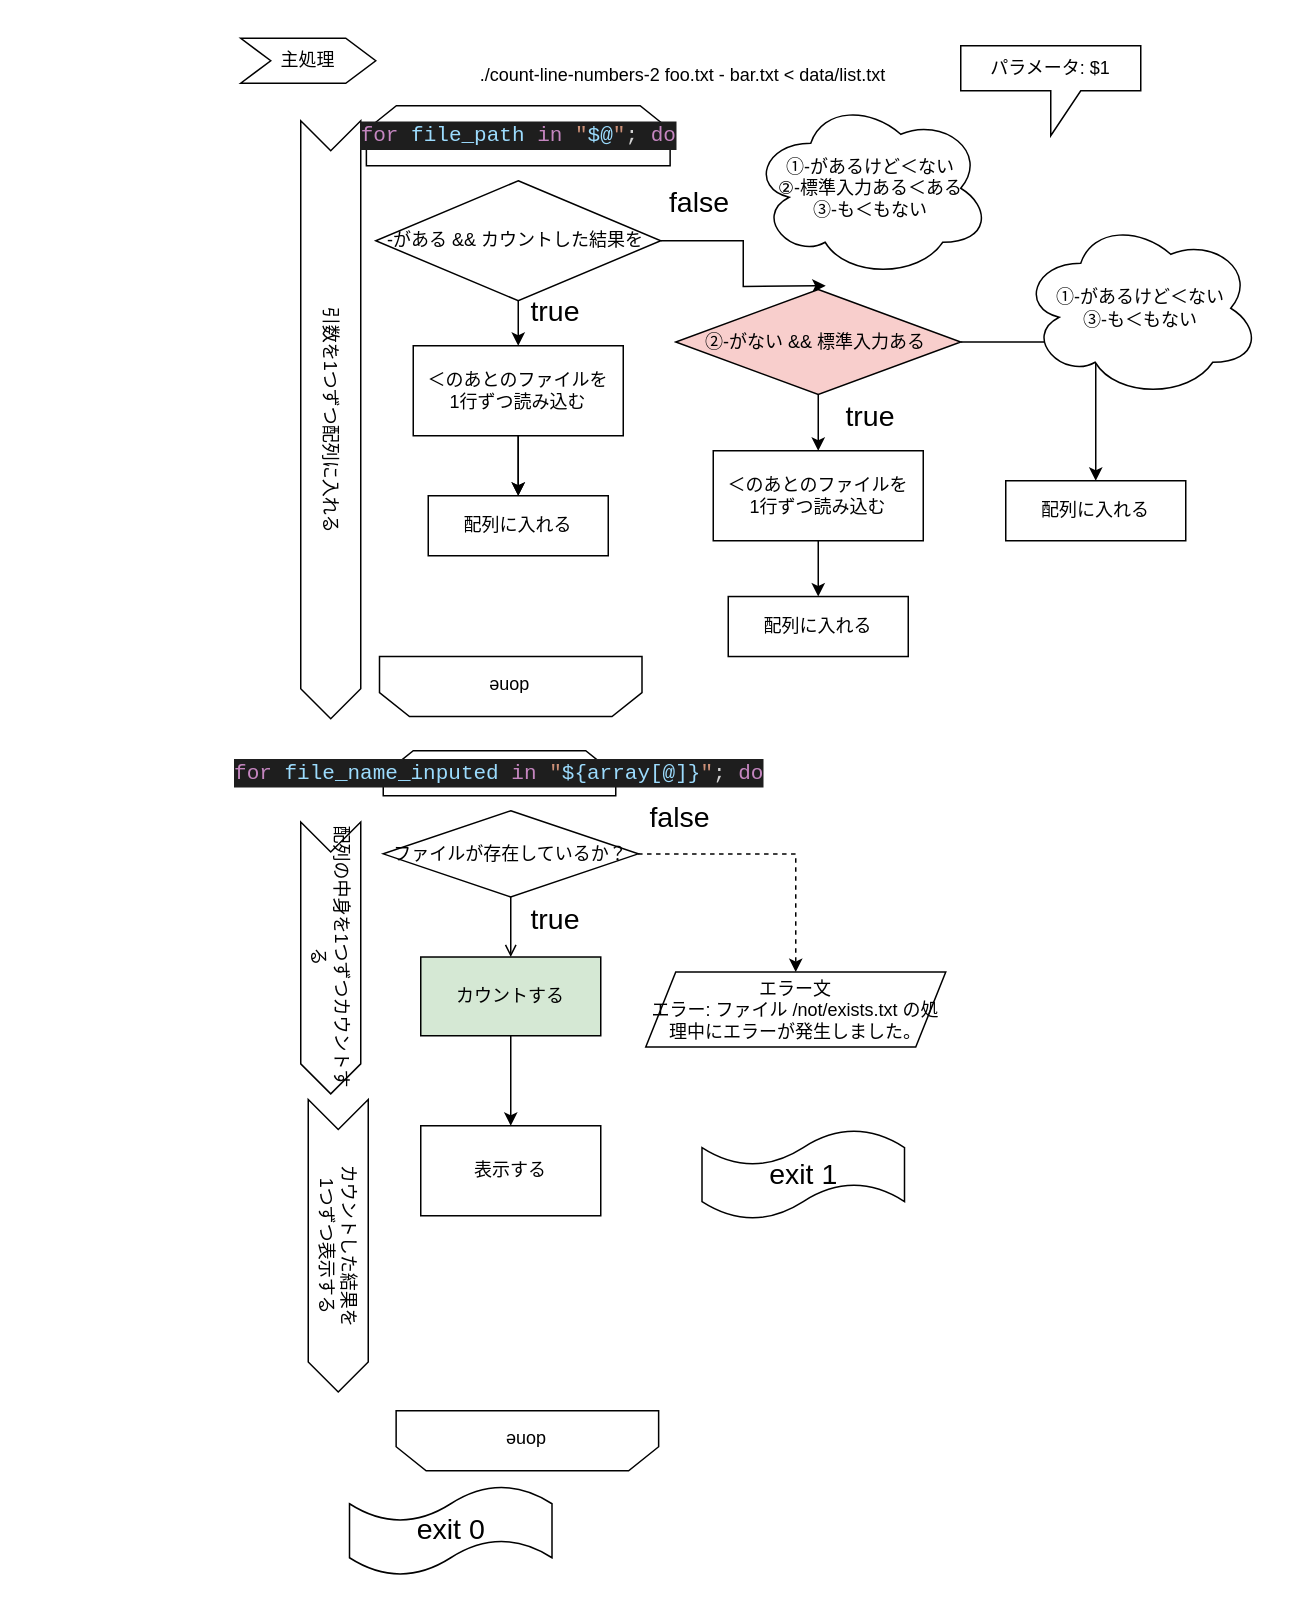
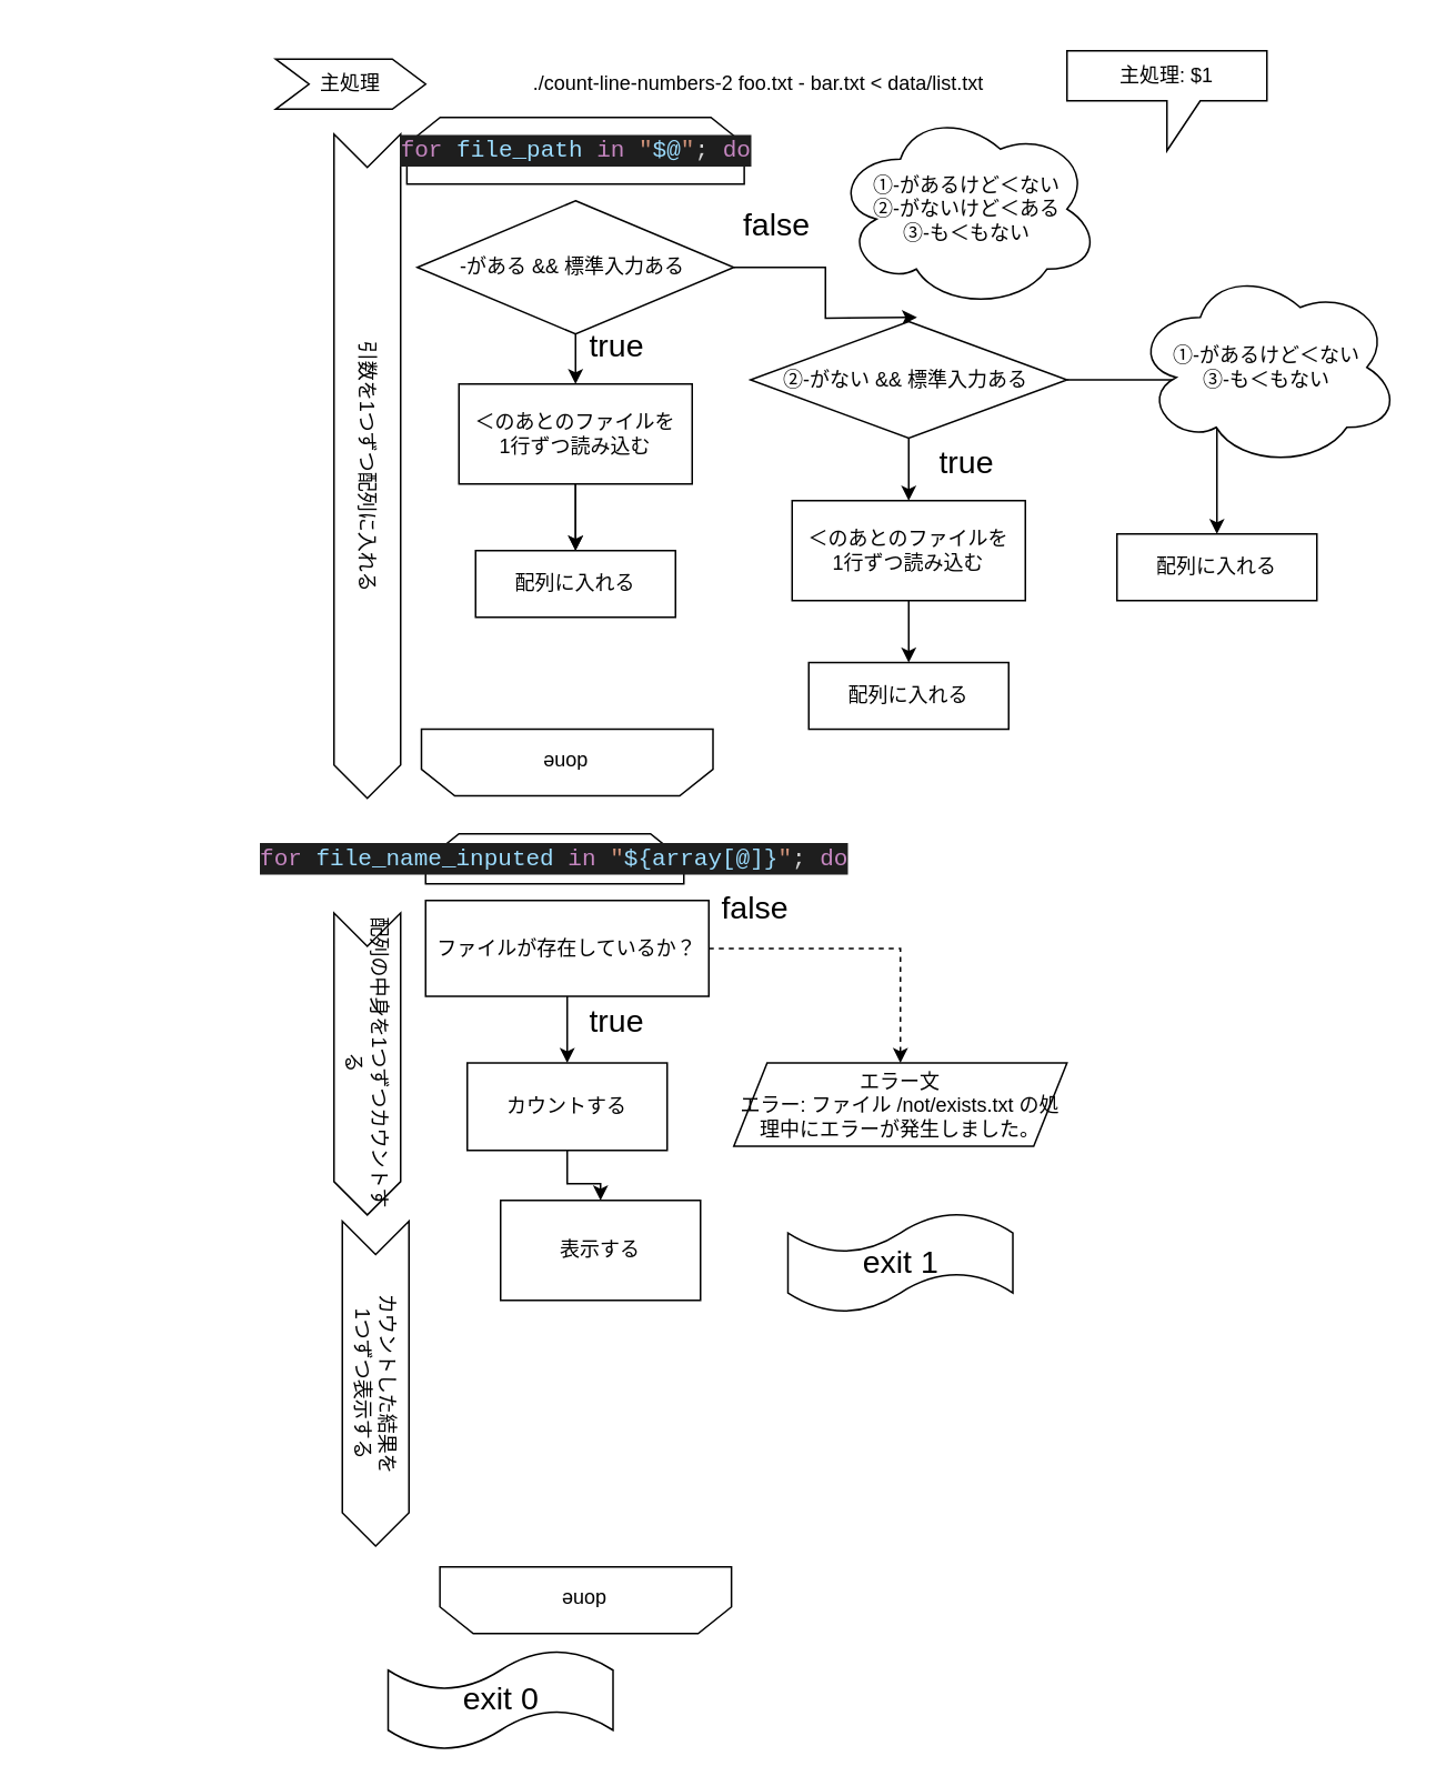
  <mxCell id="0" />
  <mxCell id="1" parent="0" />
  <mxCell id="2" value="配列に入れる" style="rounded=0;whiteSpace=wrap;html=1;" vertex="1" parent="1"><mxGeometry x="285" y="330" width="120" height="40" as="geometry" /></mxCell>
- <mxCell id="3" value="表示する" style="rounded=0;whiteSpace=wrap;html=1;" vertex="1" parent="1"><mxGeometry x="280" y="750.01" width="120" height="60" as="geometry" /></mxCell>
+ <mxCell id="3" value="表示する" style="rounded=0;whiteSpace=wrap;html=1;" vertex="1" parent="1"><mxGeometry x="300" y="720.01" width="120" height="60" as="geometry" /></mxCell>
  <mxCell id="4" style="edgeStyle=orthogonalEdgeStyle;rounded=0;orthogonalLoop=1;jettySize=auto;html=1;entryX=0.5;entryY=0;entryDx=0;entryDy=0;fontSize=12;" edge="1" parent="1" source="5" target="3"><mxGeometry relative="1" as="geometry" /></mxCell>
- <mxCell id="5" value="カウントする" style="rounded=0;whiteSpace=wrap;html=1;fillColor=#d5e8d4;" vertex="1" parent="1"><mxGeometry x="280" y="637.51" width="120" height="52.49" as="geometry" /></mxCell>
+ <mxCell id="5" value="カウントする" style="rounded=0;whiteSpace=wrap;html=1;" vertex="1" parent="1"><mxGeometry x="280" y="637.51" width="120" height="52.49" as="geometry" /></mxCell>
  <mxCell id="6" value="./count-line-numbers-2&amp;nbsp;foo.txt - bar.txt &amp;lt; data/list.txt" style="text;html=1;strokeColor=none;fillColor=none;align=center;verticalAlign=middle;whiteSpace=wrap;rounded=0;" vertex="1" parent="1"><mxGeometry x="280" width="350" height="60" as="geometry" y="20" /></mxCell>
  <mxCell id="7" style="edgeStyle=orthogonalEdgeStyle;rounded=0;orthogonalLoop=1;jettySize=auto;html=1;fontSize=19;" edge="1" parent="1" source="9" target="27"><mxGeometry relative="1" as="geometry" /></mxCell>
  <mxCell id="8" style="edgeStyle=orthogonalEdgeStyle;rounded=0;orthogonalLoop=1;jettySize=auto;html=1;fontSize=19;" edge="1" parent="1" source="9"><mxGeometry relative="1" as="geometry"><mxPoint x="550" y="190" as="targetPoint" /></mxGeometry></mxCell>
- <mxCell id="9" value="-がある &amp;amp;&amp;amp; カウントした結果を&amp;nbsp;" style="rhombus;whiteSpace=wrap;html=1;" vertex="1" parent="1"><mxGeometry x="250" y="120" width="190" height="80" as="geometry" /></mxCell>
+ <mxCell id="9" value="-がある &amp;amp;&amp;amp; 標準入力ある&amp;nbsp;" style="rhombus;whiteSpace=wrap;html=1;" vertex="1" parent="1"><mxGeometry x="250" y="120" width="190" height="80" as="geometry" /></mxCell>
  <mxCell id="10" value="" style="edgeStyle=orthogonalEdgeStyle;rounded=0;orthogonalLoop=1;jettySize=auto;html=1;fontSize=19;" edge="1" parent="1" source="12" target="34"><mxGeometry relative="1" as="geometry" /></mxCell>
  <mxCell id="11" style="edgeStyle=orthogonalEdgeStyle;rounded=0;orthogonalLoop=1;jettySize=auto;html=1;entryX=0.5;entryY=0;entryDx=0;entryDy=0;fontSize=12;" edge="1" parent="1" source="12" target="35"><mxGeometry relative="1" as="geometry" /></mxCell>
- <mxCell id="12" value="②-がない &amp;amp;&amp;amp; 標準入力ある&amp;nbsp;" style="rhombus;whiteSpace=wrap;html=1;fillColor=#f8cecc;" vertex="1" parent="1"><mxGeometry x="450" y="192.5" width="190" height="70" as="geometry" /></mxCell>
- <mxCell id="13" value="パラメータ: $1" style="shape=callout;whiteSpace=wrap;html=1;perimeter=calloutPerimeter;" vertex="1" parent="1"><mxGeometry x="640" y="30" width="120" height="60" as="geometry" /></mxCell>
+ <mxCell id="12" value="②-がない &amp;amp;&amp;amp; 標準入力ある&amp;nbsp;" style="rhombus;whiteSpace=wrap;html=1;" vertex="1" parent="1"><mxGeometry x="450" y="192.5" width="190" height="70" as="geometry" /></mxCell>
+ <mxCell id="13" value="主処理: $1" style="shape=callout;whiteSpace=wrap;html=1;perimeter=calloutPerimeter;" vertex="1" parent="1"><mxGeometry x="640" y="30" width="120" height="60" as="geometry" /></mxCell>
  <mxCell id="14" value="引数を1つずつ配列に入れる" style="shape=step;perimeter=stepPerimeter;whiteSpace=wrap;html=1;fixedSize=1;rotation=90;" vertex="1" parent="1"><mxGeometry x="20.7" y="259.31" width="398.6" height="40" as="geometry" /></mxCell>
  <mxCell id="15" value="配列の中身を1つずつカウントする" style="shape=step;perimeter=stepPerimeter;whiteSpace=wrap;html=1;fixedSize=1;rotation=90;" vertex="1" parent="1"><mxGeometry x="129.38" y="618.14" width="181.25" height="40" as="geometry" /></mxCell>
  <mxCell id="16" value="カウントした結果を&lt;br&gt;1つずつ表示する" style="shape=step;perimeter=stepPerimeter;whiteSpace=wrap;html=1;fixedSize=1;rotation=90;" vertex="1" parent="1"><mxGeometry x="127.5" y="810.01" width="195" height="40" as="geometry" /></mxCell>
- <mxCell id="17" value="主処理" style="shape=step;perimeter=stepPerimeter;whiteSpace=wrap;html=1;fixedSize=1;" vertex="1" parent="1"><mxGeometry x="160" y="25" width="90" height="30" as="geometry" /></mxCell>
- <mxCell id="18" style="edgeStyle=orthogonalEdgeStyle;rounded=0;orthogonalLoop=1;jettySize=auto;html=1;endArrow=open;" edge="1" parent="1" source="20" target="5"><mxGeometry relative="1" as="geometry" /></mxCell>
+ <mxCell id="17" value="主処理" style="shape=step;perimeter=stepPerimeter;whiteSpace=wrap;html=1;fixedSize=1;" vertex="1" parent="1"><mxGeometry x="165" y="35" width="90" height="30" as="geometry" /></mxCell>
+ <mxCell id="18" style="edgeStyle=orthogonalEdgeStyle;rounded=0;orthogonalLoop=1;jettySize=auto;html=1;" edge="1" parent="1" source="20" target="5"><mxGeometry relative="1" as="geometry" /></mxCell>
  <mxCell id="19" style="edgeStyle=orthogonalEdgeStyle;rounded=0;orthogonalLoop=1;jettySize=auto;html=1;entryX=0.5;entryY=0;entryDx=0;entryDy=0;fontSize=19;dashed=1;" edge="1" parent="1" source="20" target="21"><mxGeometry relative="1" as="geometry" /></mxCell>
- <mxCell id="20" value="ファイルが存在しているか？" style="rhombus;whiteSpace=wrap;html=1;" vertex="1" parent="1"><mxGeometry x="255" y="540" width="170" height="57.51" as="geometry" /></mxCell>
- <mxCell id="21" value="エラー文&lt;br&gt;エラー: ファイル /not/exists.txt の処理中にエラーが発生しました。" style="shape=parallelogram;perimeter=parallelogramPerimeter;whiteSpace=wrap;html=1;fixedSize=1;" vertex="1" parent="1"><mxGeometry x="430" y="647.51" width="200" height="50" as="geometry" /></mxCell>
+ <mxCell id="20" value="ファイルが存在しているか？" style="whiteSpace=wrap;html=1;rounded=0;" vertex="1" parent="1"><mxGeometry x="255" y="540" width="170" height="57.51" as="geometry" /></mxCell>
+ <mxCell id="21" value="エラー文&lt;br&gt;エラー: ファイル /not/exists.txt の処理中にエラーが発生しました。" style="shape=parallelogram;perimeter=parallelogramPerimeter;whiteSpace=wrap;html=1;fixedSize=1;" vertex="1" parent="1"><mxGeometry x="440" y="637.51" width="200" height="50" as="geometry" /></mxCell>
  <mxCell id="22" style="edgeStyle=orthogonalEdgeStyle;rounded=0;orthogonalLoop=1;jettySize=auto;html=1;exitX=0.5;exitY=1;exitDx=0;exitDy=0;" edge="1" parent="1" source="21" target="21"><mxGeometry relative="1" as="geometry" /></mxCell>
  <mxCell id="23" value="&lt;font style=&quot;font-size: 19px;&quot;&gt;exit 0&lt;/font&gt;" style="shape=tape;whiteSpace=wrap;html=1;fontSize=19;" vertex="1" parent="1"><mxGeometry x="232.5" y="990" width="135" height="60" as="geometry" /></mxCell>
- <mxCell id="24" value="&lt;font style=&quot;font-size: 19px&quot;&gt;exit 1&lt;br&gt;&lt;/font&gt;" style="shape=tape;whiteSpace=wrap;html=1;fontSize=19;" vertex="1" parent="1"><mxGeometry x="467.5" y="752.51" width="135" height="60" as="geometry" /></mxCell>
+ <mxCell id="24" value="&lt;font style=&quot;font-size: 19px&quot;&gt;exit 1&lt;br&gt;&lt;/font&gt;" style="shape=tape;whiteSpace=wrap;html=1;fontSize=19;" vertex="1" parent="1"><mxGeometry x="472.5" y="727.51" width="135" height="60" as="geometry" /></mxCell>
  <mxCell id="25" style="edgeStyle=orthogonalEdgeStyle;rounded=0;orthogonalLoop=1;jettySize=auto;html=1;exitX=0.5;exitY=1;exitDx=0;exitDy=0;entryX=0.5;entryY=0;entryDx=0;entryDy=0;fontSize=19;" edge="1" parent="1" source="27" target="2"><mxGeometry relative="1" as="geometry" /></mxCell>
  <mxCell id="26" style="edgeStyle=orthogonalEdgeStyle;rounded=0;orthogonalLoop=1;jettySize=auto;html=1;exitX=0.5;exitY=1;exitDx=0;exitDy=0;entryX=0.5;entryY=0;entryDx=0;entryDy=0;fontSize=12;" edge="1" parent="1" source="27" target="2"><mxGeometry relative="1" as="geometry" /></mxCell>
  <mxCell id="27" value="＜のあとのファイルを&lt;br&gt;1行ずつ読み込む" style="rounded=0;whiteSpace=wrap;html=1;" vertex="1" parent="1"><mxGeometry x="275" y="230" width="140" height="60" as="geometry" /></mxCell>
  <mxCell id="28" value="true" style="text;html=1;strokeColor=none;fillColor=none;align=center;verticalAlign=middle;whiteSpace=wrap;rounded=0;fontSize=19;" vertex="1" parent="1"><mxGeometry x="350" y="192.5" width="40" height="30" as="geometry" /></mxCell>
  <mxCell id="29" value="false" style="text;html=1;strokeColor=none;fillColor=none;align=center;verticalAlign=middle;whiteSpace=wrap;rounded=0;fontSize=19;" vertex="1" parent="1"><mxGeometry x="446.25" y="120" width="40" height="30" as="geometry" /></mxCell>
  <mxCell id="30" value="true" style="text;html=1;strokeColor=none;fillColor=none;align=center;verticalAlign=middle;whiteSpace=wrap;rounded=0;fontSize=19;" vertex="1" parent="1"><mxGeometry x="350" y="597.51" width="40" height="30" as="geometry" /></mxCell>
  <mxCell id="31" value="false" style="text;html=1;strokeColor=none;fillColor=none;align=center;verticalAlign=middle;whiteSpace=wrap;rounded=0;fontSize=19;" vertex="1" parent="1"><mxGeometry x="432.5" y="530" width="40" height="30" as="geometry" /></mxCell>
  <mxCell id="32" value="配列に入れる" style="rounded=0;whiteSpace=wrap;html=1;" vertex="1" parent="1"><mxGeometry x="485" y="397.19" width="120" height="40" as="geometry" /></mxCell>
  <mxCell id="33" value="" style="edgeStyle=orthogonalEdgeStyle;rounded=0;orthogonalLoop=1;jettySize=auto;html=1;fontSize=19;" edge="1" parent="1" source="34" target="32"><mxGeometry relative="1" as="geometry" /></mxCell>
  <mxCell id="34" value="＜のあとのファイルを&lt;br&gt;1行ずつ読み込む" style="rounded=0;whiteSpace=wrap;html=1;" vertex="1" parent="1"><mxGeometry x="475" y="300" width="140" height="60" as="geometry" /></mxCell>
  <mxCell id="35" value="配列に入れる" style="rounded=0;whiteSpace=wrap;html=1;" vertex="1" parent="1"><mxGeometry x="670" y="320" width="120" height="40" as="geometry" /></mxCell>
- <mxCell id="36" value="①-があるけど＜ない&lt;br&gt;②-標準入力ある＜ある&lt;br&gt;③-も＜もない" style="ellipse;shape=cloud;whiteSpace=wrap;html=1;fontSize=12;" vertex="1" parent="1"><mxGeometry x="500" y="65" width="160" height="120" as="geometry" /></mxCell>
- <mxCell id="37" value="①-があるけど＜ない&lt;br&gt;③-も＜もない" style="ellipse;shape=cloud;whiteSpace=wrap;html=1;fontSize=12;" vertex="1" parent="1"><mxGeometry x="680" y="145" width="160" height="120" as="geometry" /></mxCell>
+ <mxCell id="36" value="①-があるけど＜ない&lt;br&gt;②-がないけど＜ある&lt;br&gt;③-も＜もない" style="ellipse;shape=cloud;whiteSpace=wrap;html=1;fontSize=12;" vertex="1" parent="1"><mxGeometry x="500" y="65" width="160" height="120" as="geometry" /></mxCell>
+ <mxCell id="37" value="①-があるけど＜ない&lt;br&gt;③-も＜もない" style="ellipse;shape=cloud;whiteSpace=wrap;html=1;fontSize=12;" vertex="1" parent="1"><mxGeometry x="680" y="160" width="160" height="120" as="geometry" /></mxCell>
  <mxCell id="38" value="true" style="text;html=1;strokeColor=none;fillColor=none;align=center;verticalAlign=middle;whiteSpace=wrap;rounded=0;fontSize=19;" vertex="1" parent="1"><mxGeometry x="560" y="262.5" width="40" height="30" as="geometry" /></mxCell>
  <mxCell id="39" value="&lt;div style=&quot;color: rgb(212 , 212 , 212) ; background-color: rgb(30 , 30 , 30) ; font-family: &amp;#34;consolas&amp;#34; , &amp;#34;courier new&amp;#34; , monospace ; font-size: 14px ; line-height: 19px&quot;&gt;&lt;span style=&quot;color: rgb(197 , 134 , 192)&quot;&gt;for&lt;/span&gt;&amp;nbsp;&lt;span style=&quot;color: rgb(156 , 220 , 254)&quot;&gt;file_name_inputed&lt;/span&gt;&amp;nbsp;&lt;span style=&quot;color: rgb(197 , 134 , 192)&quot;&gt;in&lt;/span&gt;&amp;nbsp;&lt;span style=&quot;color: rgb(206 , 145 , 120)&quot;&gt;&quot;&lt;/span&gt;&lt;span style=&quot;color: rgb(156 , 220 , 254)&quot;&gt;${array[@]}&lt;/span&gt;&lt;span style=&quot;color: rgb(206 , 145 , 120)&quot;&gt;&quot;&lt;/span&gt;;&amp;nbsp;&lt;span style=&quot;color: rgb(197 , 134 , 192)&quot;&gt;do&lt;/span&gt;&lt;br&gt;&lt;/div&gt;" style="shape=loopLimit;whiteSpace=wrap;html=1;fontSize=12;" vertex="1" parent="1"><mxGeometry x="255" y="500" width="155" height="30" as="geometry" /></mxCell>
  <mxCell id="40" value="done" style="shape=loopLimit;whiteSpace=wrap;html=1;fontSize=12;rotation=-180;" vertex="1" parent="1"><mxGeometry x="263.59" y="940" width="175" height="40" as="geometry" /></mxCell>
  <mxCell id="41" value="&lt;div style=&quot;color: rgb(212 , 212 , 212) ; background-color: rgb(30 , 30 , 30) ; font-family: &amp;#34;consolas&amp;#34; , &amp;#34;courier new&amp;#34; , monospace ; font-size: 14px ; line-height: 19px&quot;&gt;&lt;span style=&quot;color: #c586c0&quot;&gt;for&lt;/span&gt;&amp;nbsp;&lt;span style=&quot;color: #9cdcfe&quot;&gt;file_path&lt;/span&gt;&amp;nbsp;&lt;span style=&quot;color: #c586c0&quot;&gt;in&lt;/span&gt;&amp;nbsp;&lt;span style=&quot;color: #ce9178&quot;&gt;&quot;&lt;/span&gt;&lt;span style=&quot;color: #9cdcfe&quot;&gt;$@&lt;/span&gt;&lt;span style=&quot;color: #ce9178&quot;&gt;&quot;&lt;/span&gt;;&amp;nbsp;&lt;span style=&quot;color: #c586c0&quot;&gt;do&lt;/span&gt;&lt;/div&gt;" style="shape=loopLimit;whiteSpace=wrap;html=1;fontSize=12;" vertex="1" parent="1"><mxGeometry x="243.75" y="70" width="202.5" height="40" as="geometry" /></mxCell>
  <mxCell id="42" value="done" style="shape=loopLimit;whiteSpace=wrap;html=1;fontSize=12;rotation=-180;" vertex="1" parent="1"><mxGeometry x="252.5" y="437.19" width="175" height="40" as="geometry" /></mxCell>
